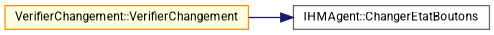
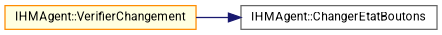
  digraph {
    rankdir=LR
    fontname=Roboto
    node [fontname=Roboto fontsize=10 shape=record style=filled]
-   n1 [color=darkorange fillcolor=lightyellow fontcolor=black height=0.2 label="VerifierChangement::VerifierChangement" width=0.4]
+   n1 [color=darkorange fillcolor=lightyellow fontcolor=black height=0.2 label="IHMAgent::VerifierChangement" width=0.4]
    n2 [color=gray40 fillcolor=white height=0.2 label="IHMAgent::ChangerEtatBoutons" width=0.4]
    n1 -> n2 [color=midnightblue fontname=Roboto fontsize=10 labelfontname=Helvetica labelfontsize=10 style=solid]
  }
